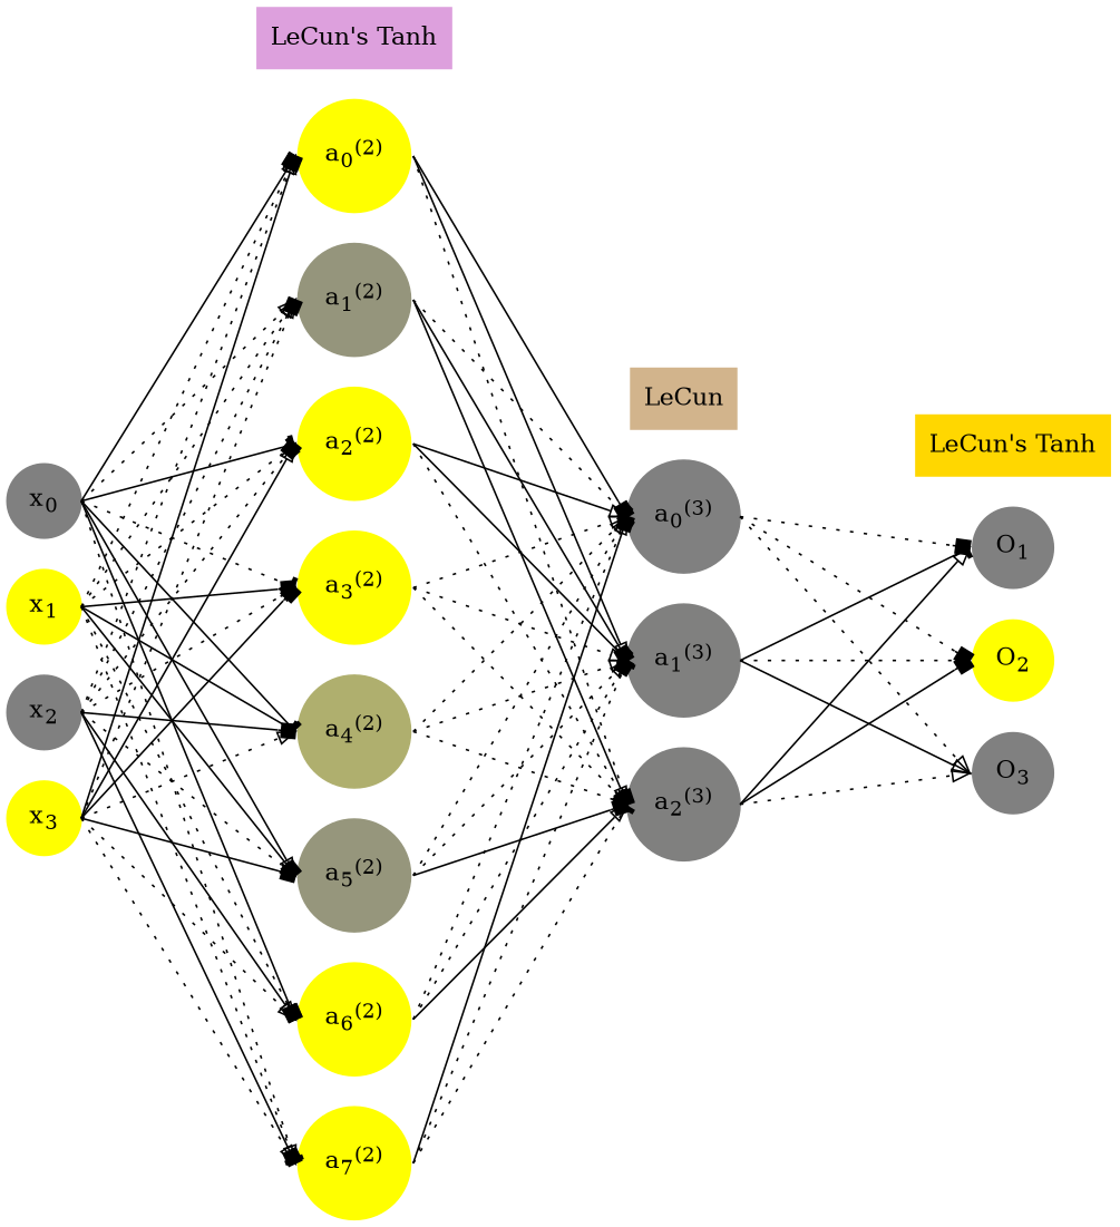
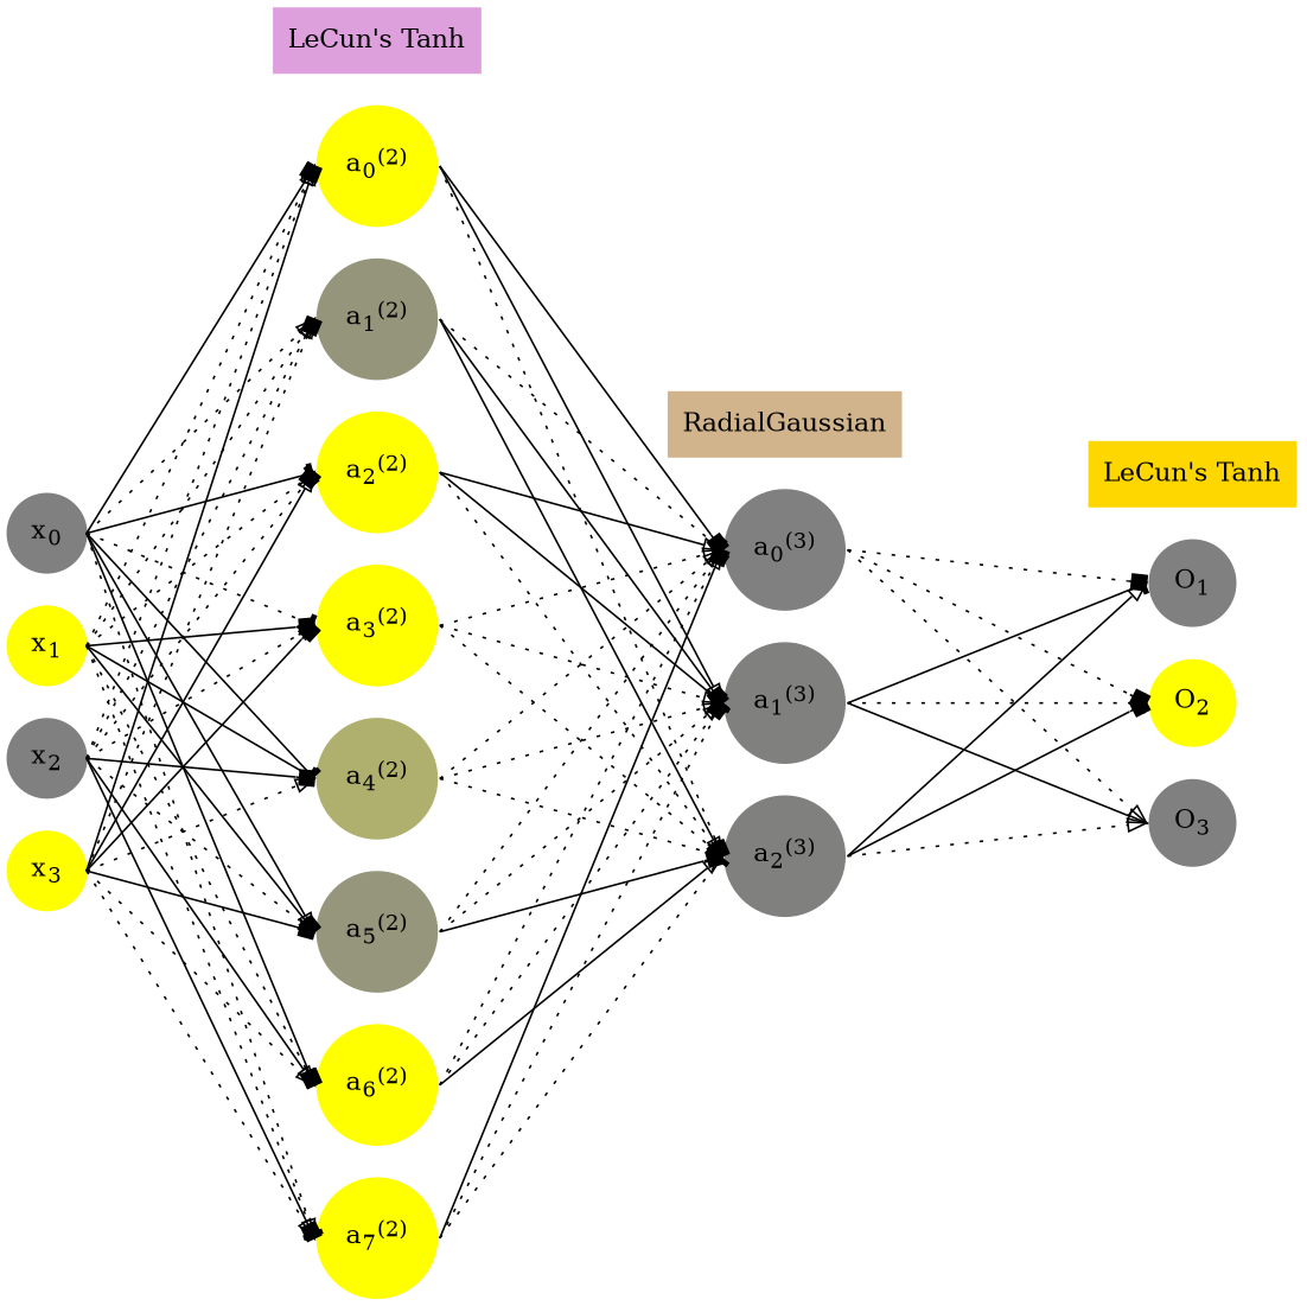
  digraph {
    rankdir=LR
    ranksep=1.4
    splines=false
    node [color="0.1667, 0.0, 0.5" fillcolor="0.1667, 0.0, 0.5" shape=circle style=filled]
    edge [headport=w style=dotted tailport=e arrowhead=onormal]
    n1 [label=<x<sub>0</sub>>]
    n2 [color="0.1667, 1.0, 1.0" fillcolor="0.1667, 1.0, 1.0" label=<x<sub>1</sub>>]
    n3 [label=<x<sub>2</sub>>]
    n4 [color="0.1667, 1.0, 1.0" fillcolor="0.1667, 1.0, 1.0" label=<x<sub>3</sub>>]
    n5 [color="0.1667, 1.181419, 1.090709" fillcolor="0.1667, 1.181419, 1.090709" label=<a<sub>0</sub><sup>(2)</sup>>]
    n6 [color="0.1667, 0.169706, 0.584853" fillcolor="0.1667, 0.169706, 0.584853" label=<a<sub>1</sub><sup>(2)</sup>>]
    n7 [color="0.1667, 1.464846, 1.232423" fillcolor="0.1667, 1.464846, 1.232423" label=<a<sub>2</sub><sup>(2)</sup>>]
    n8 [color="0.1667, 1.614003, 1.307002" fillcolor="0.1667, 1.614003, 1.307002" label=<a<sub>3</sub><sup>(2)</sup>>]
    n9 [color="0.1667, 0.370753, 0.685377" fillcolor="0.1667, 0.370753, 0.685377" label=<a<sub>4</sub><sup>(2)</sup>>]
    n10 [color="0.1667, 0.172281, 0.586141" fillcolor="0.1667, 0.172281, 0.586141" label=<a<sub>5</sub><sup>(2)</sup>>]
    n11 [color="0.1667, 1.145847, 1.072923" fillcolor="0.1667, 1.145847, 1.072923" label=<a<sub>6</sub><sup>(2)</sup>>]
    n12 [color="0.1667, 1.347885, 1.173943" fillcolor="0.1667, 1.347885, 1.173943" label=<a<sub>7</sub><sup>(2)</sup>>]
    n13 [color="0.1667, 0.000000, 0.500000" fillcolor="0.1667, 0.000000, 0.500000" label=<a<sub>0</sub><sup>(3)</sup>>]
    n14 [color="0.1667, 0.001925, 0.500963" fillcolor="0.1667, 0.001925, 0.500963" label=<a<sub>1</sub><sup>(3)</sup>>]
    n15 [color="0.1667, 0.000011, 0.500005" fillcolor="0.1667, 0.000011, 0.500005" label=<a<sub>2</sub><sup>(3)</sup>>]
    n16 [label=<O<sub>1</sub>>]
    n17 [color="0.1667, 1.0, 1.0" fillcolor="0.1667, 1.0, 1.0" label=<O<sub>2</sub>>]
    n18 [label=<O<sub>3</sub>>]
    n19 [label="LeCun's Tanh" shape=plaintext fillcolor=plum color=""]
-   n20 [label=LeCun shape=plaintext fillcolor=tan color=""]
+   n20 [label=RadialGaussian shape=plaintext fillcolor=tan color=""]
    n21 [label="LeCun's Tanh" shape=plaintext fillcolor=gold color=""]
    subgraph sub_1 {
      n1
    }
    subgraph sub_2 {
      n2
    }
    subgraph sub_3 {
      n3
    }
    subgraph sub_4 {
      n4
    }
    subgraph sub_5 {
      n5
    }
    subgraph sub_6 {
      n6
    }
    subgraph sub_7 {
      n7
    }
    subgraph sub_8 {
      n8
    }
    subgraph sub_9 {
      n9
    }
    subgraph sub_10 {
      n10
    }
    subgraph sub_11 {
      n11
    }
    subgraph sub_12 {
      n12
    }
    subgraph sub_13 {
      n13
    }
    subgraph sub_14 {
      n14
    }
    subgraph sub_15 {
      n15
    }
    subgraph sub_16 {
      n16
    }
    subgraph sub_17 {
      n17
    }
    subgraph sub_18 {
      n18
    }
    subgraph sub_19 {
      rank=same
      n1
      n2
      n3
      n4
    }
    subgraph sub_20 {
      rank=same
      n5
      n6
      n7
      n8
      n9
      n10
      n11
      n12
    }
    subgraph sub_21 {
      rank=same
      n13
      n14
      n15
    }
    subgraph sub_22 {
      rank=same
      n16
      n17
      n18
    }
    subgraph sub_23 {
      rank=same
      n5
      n19
    }
    subgraph sub_24 {
      rank=same
      n13
      n20
    }
    subgraph sub_25 {
      rank=same
      n16
      n21
    }
    n1 -> n2 [style=invis arrowhead=""]
    n1 -> n5 [style=solid arrowhead=box]
    n1 -> n6
    n1 -> n7 [style=solid arrowhead=tee]
    n1 -> n8 [arrowhead=tee]
    n1 -> n9 [style=solid arrowhead=tee]
    n1 -> n10 [style=solid]
    n1 -> n11 [style=solid arrowhead=box]
    n1 -> n12
    n2 -> n3 [style=invis arrowhead=""]
    n2 -> n5
    n2 -> n6
    n2 -> n7 [arrowhead=tee]
    n2 -> n8 [style=solid arrowhead=box]
    n2 -> n9 [style=solid arrowhead=tee]
    n2 -> n10 [style=solid arrowhead=box]
    n2 -> n11 [arrowhead=box]
    n2 -> n12 [arrowhead=tee]
    n3 -> n4 [style=invis arrowhead=""]
    n3 -> n5 [arrowhead=box]
    n3 -> n6
    n3 -> n7 [arrowhead=box]
    n3 -> n8 [arrowhead=box]
    n3 -> n9 [style=solid arrowhead=box]
    n3 -> n10 [arrowhead=box]
    n3 -> n11 [style=solid]
    n3 -> n12 [style=solid arrowhead=box]
    n4 -> n5 [style=solid]
    n4 -> n6 [arrowhead=box]
    n4 -> n7 [style=solid]
    n4 -> n8 [style=solid arrowhead=box]
    n4 -> n9
    n4 -> n10 [style=solid arrowhead=box]
    n4 -> n11
    n4 -> n12
    n5 -> n6 [style=invis arrowhead=""]
    n5 -> n13 [style=solid arrowhead=box]
    n5 -> n14 [style=solid]
    n5 -> n15 [arrowhead=box]
    n6 -> n7 [style=invis arrowhead=""]
    n6 -> n13 [arrowhead=tee]
    n6 -> n14 [style=solid arrowhead=box]
    n6 -> n15 [style=solid]
    n7 -> n8 [style=invis arrowhead=""]
    n7 -> n13 [style=solid]
    n7 -> n14 [style=solid arrowhead=tee]
    n7 -> n15 [arrowhead=box]
    n8 -> n9 [style=invis arrowhead=""]
    n8 -> n13
    n8 -> n14
    n8 -> n15 [arrowhead=box]
    n9 -> n10 [style=invis arrowhead=""]
    n9 -> n13
    n9 -> n14
    n9 -> n15 [arrowhead=tee]
    n10 -> n11 [style=invis arrowhead=""]
    n10 -> n13 [arrowhead=tee]
    n10 -> n14
    n10 -> n15 [style=solid arrowhead=box]
    n11 -> n12 [style=invis arrowhead=""]
    n11 -> n13
    n11 -> n14 [arrowhead=box]
    n11 -> n15 [style=solid]
    n12 -> n13 [style=solid arrowhead=box]
    n12 -> n14 [arrowhead=tee]
    n12 -> n15 [arrowhead=tee]
    n13 -> n14 [style=invis arrowhead=""]
    n13 -> n16 [arrowhead=box]
    n13 -> n17 [arrowhead=box]
    n13 -> n18
    n14 -> n15 [style=invis arrowhead=""]
    n14 -> n16 [style=solid arrowhead=tee]
    n14 -> n17 [arrowhead=tee]
    n14 -> n18 [style=solid]
    n15 -> n16 [style=solid]
    n15 -> n17 [style=solid arrowhead=box]
    n15 -> n18
    n16 -> n17 [style=invis arrowhead=""]
    n17 -> n18 [style=invis arrowhead=""]
    n19 -> n5 [style=invis arrowhead=""]
    n20 -> n13 [style=invis arrowhead=""]
    n21 -> n16 [style=invis arrowhead=""]
  }
